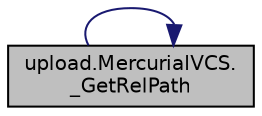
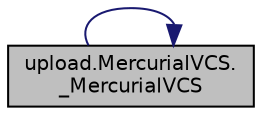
  digraph {
    rankdir=LR
-   n1 [color=black fillcolor=grey75 fontcolor=black fontname=Helvetica fontsize=10 height=0.2 label="upload.MercurialVCS.\l_GetRelPath" shape=record style=filled width=0.4]
+   n1 [color=black fillcolor=grey75 fontcolor=black fontname=Helvetica fontsize=10 height=0.2 label="upload.MercurialVCS.\l_MercurialVCS" shape=record style=filled width=0.4]
    n1 -> n1 [color=midnightblue fontname=Helvetica fontsize=10 labelfontname=Helvetica labelfontsize=10 style=solid]
  }
